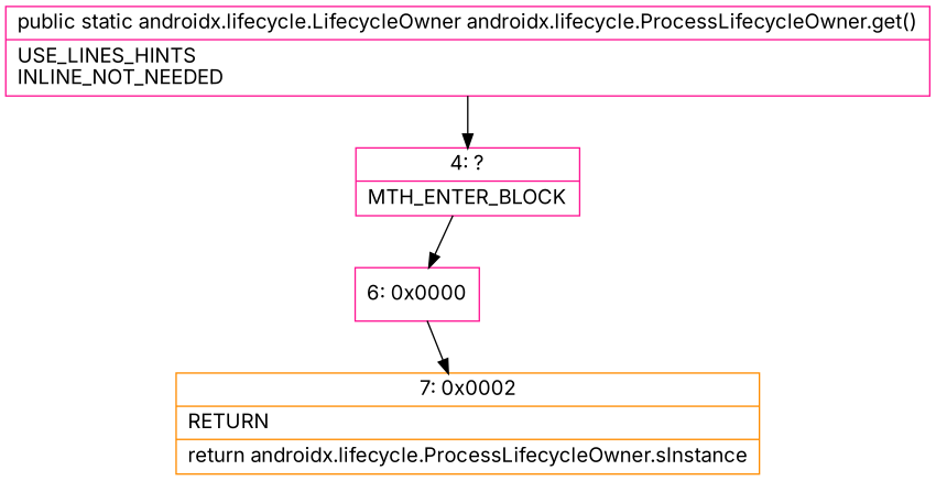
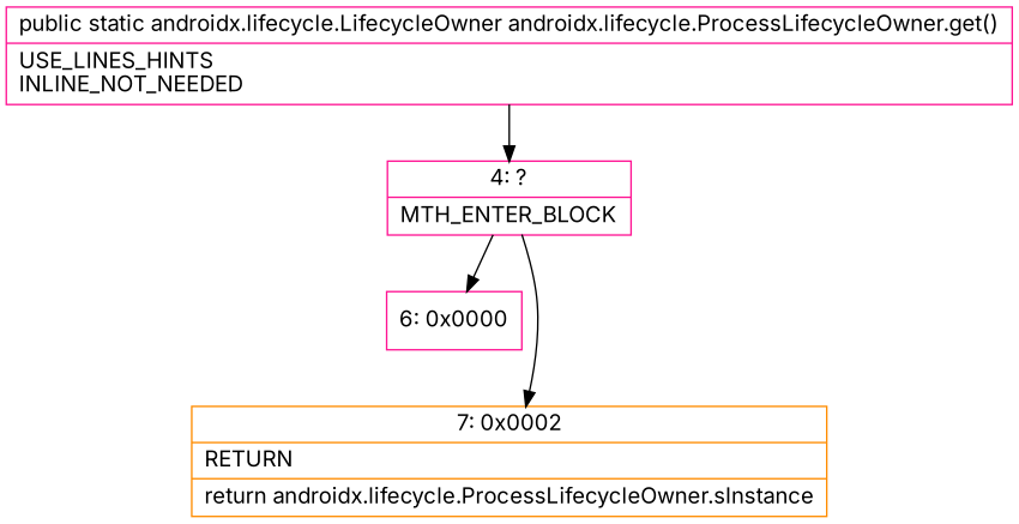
  digraph {
    fontname=Inter
    node [color=deeppink fontname=Inter shape=record]
    edge [fontname=Inter]
    n1 [label="{4\:\ ?|MTH_ENTER_BLOCK\l}"]
    n2 [label="{6\:\ 0x0000}"]
    n3 [color=darkorange label="{7\:\ 0x0002|RETURN\l|return androidx.lifecycle.ProcessLifecycleOwner.sInstance\l}"]
    n4 [label="{public static androidx.lifecycle.LifecycleOwner androidx.lifecycle.ProcessLifecycleOwner.get()  | USE_LINES_HINTS\lINLINE_NOT_NEEDED\l}"]
    n1 -> n2
-   n2 -> n3
+   n1 -> n3
    n4 -> n1
  }
